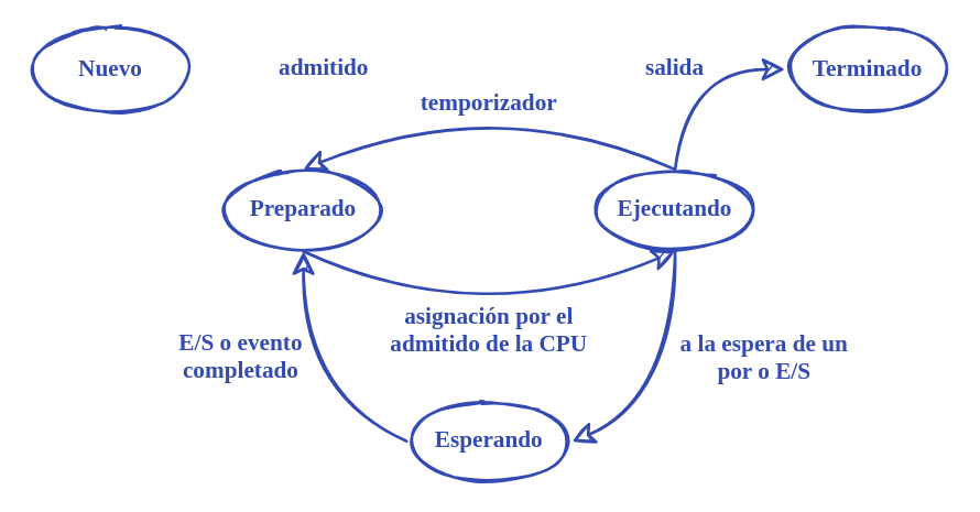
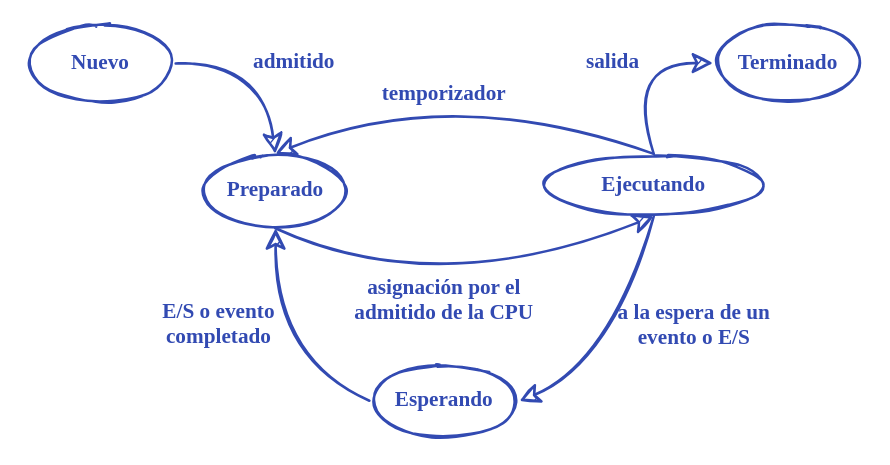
  <mxCell id="0" />
  <mxCell id="1" parent="0" />
  <mxCell id="2" value="Nuevo" style="ellipse;whiteSpace=wrap;html=1;fontSize=17;fontFamily=Ink Free;fillColor=none;strokeColor=#324AB2;fontColor=#324AB2;rounded=0;shadow=0;sketch=1;strokeWidth=2;spacing=20;fontSource=https%3A%2F%2Full-esit-sistemas-operativos.github.io%2Fssoo-apuntes%2Ffonts%2FInkFree.woff;fontStyle=1;spacingBottom=0;" vertex="1" parent="1"><mxGeometry x="20" y="20.5" width="120" height="59.5" as="geometry" /></mxCell>
  <mxCell id="3" value="Terminado" style="ellipse;whiteSpace=wrap;html=1;fontSize=17;fontFamily=Ink Free;fillColor=none;strokeColor=#324AB2;fontColor=#324AB2;rounded=0;shadow=0;sketch=1;strokeWidth=2;spacing=20;fontSource=https%3A%2F%2Full-esit-sistemas-operativos.github.io%2Fssoo-apuntes%2Ffonts%2FInkFree.woff;fontStyle=1;spacingBottom=0;" vertex="1" parent="1"><mxGeometry x="570" y="20" width="120" height="59.5" as="geometry" /></mxCell>
- <mxCell id="4" value="Ejecutando" style="ellipse;whiteSpace=wrap;html=1;fontSize=17;fontFamily=Ink Free;fillColor=none;strokeColor=#324AB2;fontColor=#324AB2;rounded=0;shadow=0;sketch=1;strokeWidth=2;spacing=20;fontSource=https%3A%2F%2Full-esit-sistemas-operativos.github.io%2Fssoo-apuntes%2Ffonts%2FInkFree.woff;fontStyle=1;spacingBottom=0;" vertex="1" parent="1"><mxGeometry x="430" y="122.6" width="120" height="59.5" as="geometry" /></mxCell>
+ <mxCell id="4" value="Ejecutando" style="ellipse;whiteSpace=wrap;html=1;fontSize=17;fontFamily=Ink Free;fillColor=none;strokeColor=#324AB2;fontColor=#324AB2;rounded=0;shadow=0;sketch=1;strokeWidth=2;spacing=20;fontSource=https%3A%2F%2Full-esit-sistemas-operativos.github.io%2Fssoo-apuntes%2Ffonts%2FInkFree.woff;fontStyle=1;spacingBottom=0;" vertex="1" parent="1"><mxGeometry x="430" y="122.6" width="185" height="50" as="geometry" /></mxCell>
  <mxCell id="5" value="Preparado" style="ellipse;whiteSpace=wrap;html=1;fontSize=17;fontFamily=Ink Free;fillColor=none;strokeColor=#324AB2;fontColor=#324AB2;rounded=0;shadow=0;sketch=1;strokeWidth=2;spacing=20;fontSource=https%3A%2F%2Full-esit-sistemas-operativos.github.io%2Fssoo-apuntes%2Ffonts%2FInkFree.woff;fontStyle=1;spacingBottom=0;verticalAlign=middle;" vertex="1" parent="1"><mxGeometry x="159.75" y="122.6" width="120" height="59.5" as="geometry" /></mxCell>
  <mxCell id="6" value="Esperando" style="ellipse;whiteSpace=wrap;html=1;fontSize=17;fontFamily=Ink Free;fillColor=none;strokeColor=#324AB2;fontColor=#324AB2;rounded=0;shadow=0;sketch=1;strokeWidth=2;spacing=20;fontSource=https%3A%2F%2Full-esit-sistemas-operativos.github.io%2Fssoo-apuntes%2Ffonts%2FInkFree.woff;fontStyle=1;spacingBottom=0;" vertex="1" parent="1"><mxGeometry x="295" y="290.5" width="120" height="59.5" as="geometry" /></mxCell>
  <mxCell id="7" value="E/S o evento&#10;completado" style="text;strokeColor=none;fillColor=none;align=center;verticalAlign=middle;rounded=0;fontFamily=Ink Free;fontSource=https%3A%2F%2Full-esit-sistemas-operativos.github.io%2Fssoo-apuntes%2Ffonts%2FInkFree.woff;fontStyle=1;fontColor=#324AB2;fontSize=17;spacingBottom=5;" vertex="1" parent="1"><mxGeometry x="69.75" y="240" width="210" height="39" as="geometry" /></mxCell>
- <mxCell id="8" value="a la espera de un&#10;por o E/S" style="text;strokeColor=none;fillColor=none;align=center;verticalAlign=middle;rounded=0;fontFamily=Ink Free;fontSource=https%3A%2F%2Full-esit-sistemas-operativos.github.io%2Fssoo-apuntes%2Ffonts%2FInkFree.woff;fontStyle=1;fontColor=#324AB2;fontSize=17;spacingBottom=5;" vertex="1" parent="1"><mxGeometry x="450" y="240" width="210" height="40" as="geometry" /></mxCell>
+ <mxCell id="8" value="a la espera de un&#10;evento o E/S" style="text;strokeColor=none;fillColor=none;align=center;verticalAlign=middle;rounded=0;fontFamily=Ink Free;fontSource=https%3A%2F%2Full-esit-sistemas-operativos.github.io%2Fssoo-apuntes%2Ffonts%2FInkFree.woff;fontStyle=1;fontColor=#324AB2;fontSize=17;spacingBottom=5;" vertex="1" parent="1"><mxGeometry x="450" y="240" width="210" height="40" as="geometry" /></mxCell>
  <mxCell id="9" value="temporizador" style="text;strokeColor=none;fillColor=none;align=center;verticalAlign=middle;rounded=0;fontFamily=Ink Free;fontSource=https%3A%2F%2Full-esit-sistemas-operativos.github.io%2Fssoo-apuntes%2Ffonts%2FInkFree.woff;fontStyle=1;fontColor=#324AB2;fontSize=17;spacingBottom=5;" vertex="1" parent="1"><mxGeometry x="250" y="55" width="210" height="40" as="geometry" /></mxCell>
  <mxCell id="10" value="admitido" style="text;strokeColor=none;fillColor=none;align=center;verticalAlign=middle;rounded=0;fontFamily=Ink Free;fontSource=https%3A%2F%2Full-esit-sistemas-operativos.github.io%2Fssoo-apuntes%2Ffonts%2FInkFree.woff;fontStyle=1;fontColor=#324AB2;fontSize=17;spacingBottom=5;" vertex="1" parent="1"><mxGeometry x="130" y="29.75" width="210" height="40" as="geometry" /></mxCell>
  <mxCell id="11" value="salida" style="text;strokeColor=none;fillColor=none;align=center;verticalAlign=middle;rounded=0;fontFamily=Ink Free;fontSource=https%3A%2F%2Full-esit-sistemas-operativos.github.io%2Fssoo-apuntes%2Ffonts%2FInkFree.woff;fontStyle=1;fontColor=#324AB2;fontSize=17;spacingBottom=5;" vertex="1" parent="1"><mxGeometry x="385" y="29.75" width="210" height="40" as="geometry" /></mxCell>
  <mxCell id="12" value="asignación por el&#10;admitido de la CPU" style="text;strokeColor=none;fillColor=none;align=center;verticalAlign=middle;rounded=0;fontFamily=Ink Free;fontSource=https%3A%2F%2Full-esit-sistemas-operativos.github.io%2Fssoo-apuntes%2Ffonts%2FInkFree.woff;fontStyle=1;fontColor=#324AB2;fontSize=17;spacingBottom=5;" vertex="1" parent="1"><mxGeometry x="250" y="220" width="210" height="40" as="geometry" /></mxCell>
+ <mxCell id="13" value="" style="endArrow=classic;strokeWidth=2;fontFamily=Ink Free;fontSize=17;sketch=1;endSize=12;endFill=1;startSize=12;startArrow=none;startFill=0;strokeColor=#324AB2;fontColor=#324AB2;fontSource=https%3A%2F%2Full-esit-sistemas-operativos.github.io%2Fssoo-apuntes%2Ffonts%2FInkFree.woff;fontStyle=1;spacingBottom=5;exitX=1;exitY=0.5;exitDx=0;exitDy=0;curved=1;rounded=0;entryX=0.5;entryY=0;entryDx=0;entryDy=0;" edge="1" parent="1" source="2" target="5"><mxGeometry width="50" height="50" relative="1" as="geometry"><mxPoint x="50" y="376" as="sourcePoint" /><mxPoint x="119" y="200" as="targetPoint" /><Array as="points"><mxPoint x="210" y="50" /></Array></mxGeometry></mxCell>
  <mxCell id="14" value="" style="endArrow=none;strokeWidth=2;fontFamily=Ink Free;fontSize=17;sketch=1;endSize=12;endFill=0;startSize=12;startArrow=classic;startFill=1;strokeColor=#324AB2;fontColor=#324AB2;fontSource=https%3A%2F%2Full-esit-sistemas-operativos.github.io%2Fssoo-apuntes%2Ffonts%2FInkFree.woff;fontStyle=1;spacingBottom=5;curved=1;rounded=0;entryX=0.5;entryY=0;entryDx=0;entryDy=0;" edge="1" parent="1" target="4"><mxGeometry width="50" height="50" relative="1" as="geometry"><mxPoint x="570" y="50" as="sourcePoint" /><mxPoint x="490" y="123" as="targetPoint" /><Array as="points"><mxPoint x="500" y="50" /></Array></mxGeometry></mxCell>
  <mxCell id="15" value="" style="endArrow=classic;strokeWidth=2;fontFamily=Ink Free;fontSize=17;sketch=1;endSize=12;endFill=1;startSize=12;startArrow=none;startFill=0;strokeColor=#324AB2;fontColor=#324AB2;fontSource=https%3A%2F%2Full-esit-sistemas-operativos.github.io%2Fssoo-apuntes%2Ffonts%2FInkFree.woff;fontStyle=1;spacingBottom=5;curved=1;rounded=0;entryX=1;entryY=0.5;entryDx=0;entryDy=0;exitX=0.5;exitY=1;exitDx=0;exitDy=0;" edge="1" parent="1" source="4" target="6"><mxGeometry width="50" height="50" relative="1" as="geometry"><mxPoint x="520" y="357" as="sourcePoint" /><mxPoint x="440" y="430" as="targetPoint" /><Array as="points"><mxPoint x="490" y="290" /></Array></mxGeometry></mxCell>
  <mxCell id="16" value="" style="endArrow=none;strokeWidth=2;fontFamily=Ink Free;fontSize=17;sketch=1;endSize=12;endFill=0;startSize=12;startArrow=classic;startFill=1;strokeColor=#324AB2;fontColor=#324AB2;fontSource=https%3A%2F%2Full-esit-sistemas-operativos.github.io%2Fssoo-apuntes%2Ffonts%2FInkFree.woff;fontStyle=1;spacingBottom=5;curved=1;rounded=0;entryX=1;entryY=0.5;entryDx=0;entryDy=0;exitX=0.5;exitY=1;exitDx=0;exitDy=0;" edge="1" parent="1"><mxGeometry width="50" height="50" relative="1" as="geometry"><mxPoint x="220" y="182.1" as="sourcePoint" /><mxPoint x="295" y="320.1" as="targetPoint" /><Array as="points"><mxPoint x="220" y="290.1" /></Array></mxGeometry></mxCell>
  <mxCell id="17" value="" style="endArrow=classic;strokeWidth=2;fontFamily=Ink Free;fontSize=17;sketch=1;endSize=12;endFill=1;startSize=12;startArrow=none;startFill=0;strokeColor=#324AB2;fontColor=#324AB2;fontSource=https%3A%2F%2Full-esit-sistemas-operativos.github.io%2Fssoo-apuntes%2Ffonts%2FInkFree.woff;fontStyle=1;spacingBottom=5;curved=1;rounded=0;entryX=0.5;entryY=1;entryDx=0;entryDy=0;exitX=0.5;exitY=1;exitDx=0;exitDy=0;" edge="1" parent="1" source="5" target="4"><mxGeometry width="50" height="50" relative="1" as="geometry"><mxPoint x="220" y="180" as="sourcePoint" /><mxPoint x="500" y="200" as="targetPoint" /><Array as="points"><mxPoint x="350" y="240" /></Array></mxGeometry></mxCell>
  <mxCell id="18" value="" style="endArrow=classic;strokeWidth=2;fontFamily=Ink Free;fontSize=17;sketch=1;endSize=12;endFill=1;startSize=12;startArrow=none;startFill=0;strokeColor=#324AB2;fontColor=#324AB2;fontSource=https%3A%2F%2Full-esit-sistemas-operativos.github.io%2Fssoo-apuntes%2Ffonts%2FInkFree.woff;fontStyle=1;spacingBottom=5;curved=1;rounded=0;entryX=0.5;entryY=0;entryDx=0;entryDy=0;exitX=0.5;exitY=0;exitDx=0;exitDy=0;" edge="1" parent="1" source="4" target="5"><mxGeometry width="50" height="50" relative="1" as="geometry"><mxPoint x="490" y="122.6" as="sourcePoint" /><mxPoint x="220" y="122.6" as="targetPoint" /><Array as="points"><mxPoint x="360" y="64.6" /></Array></mxGeometry></mxCell>
